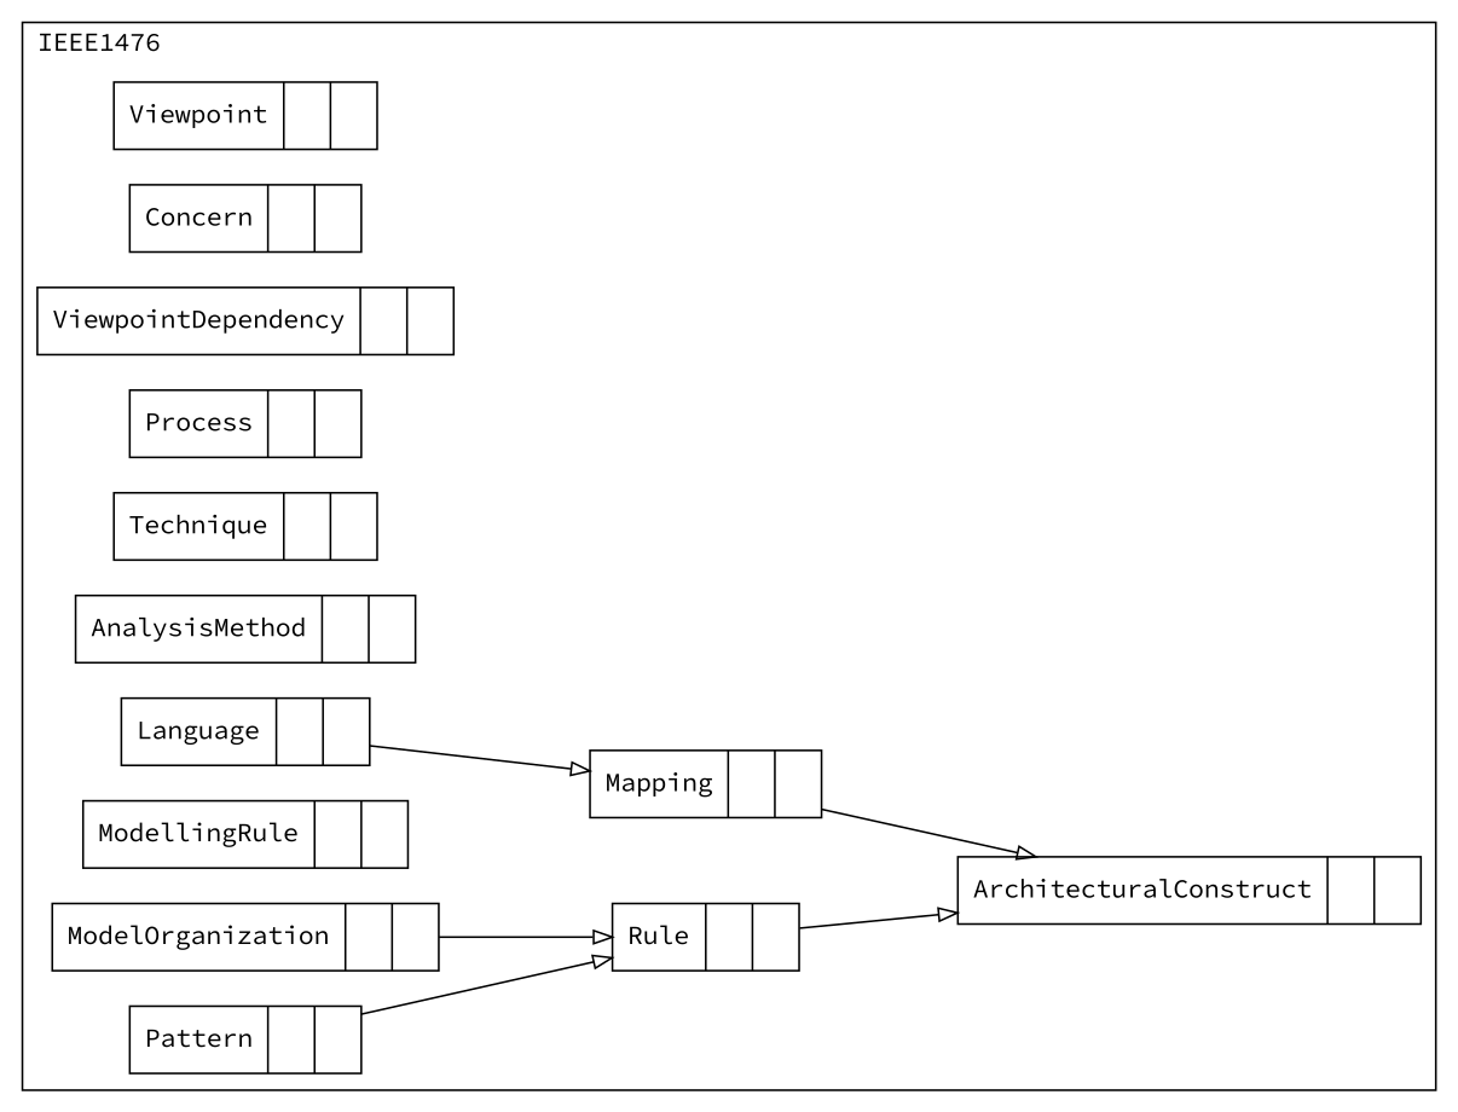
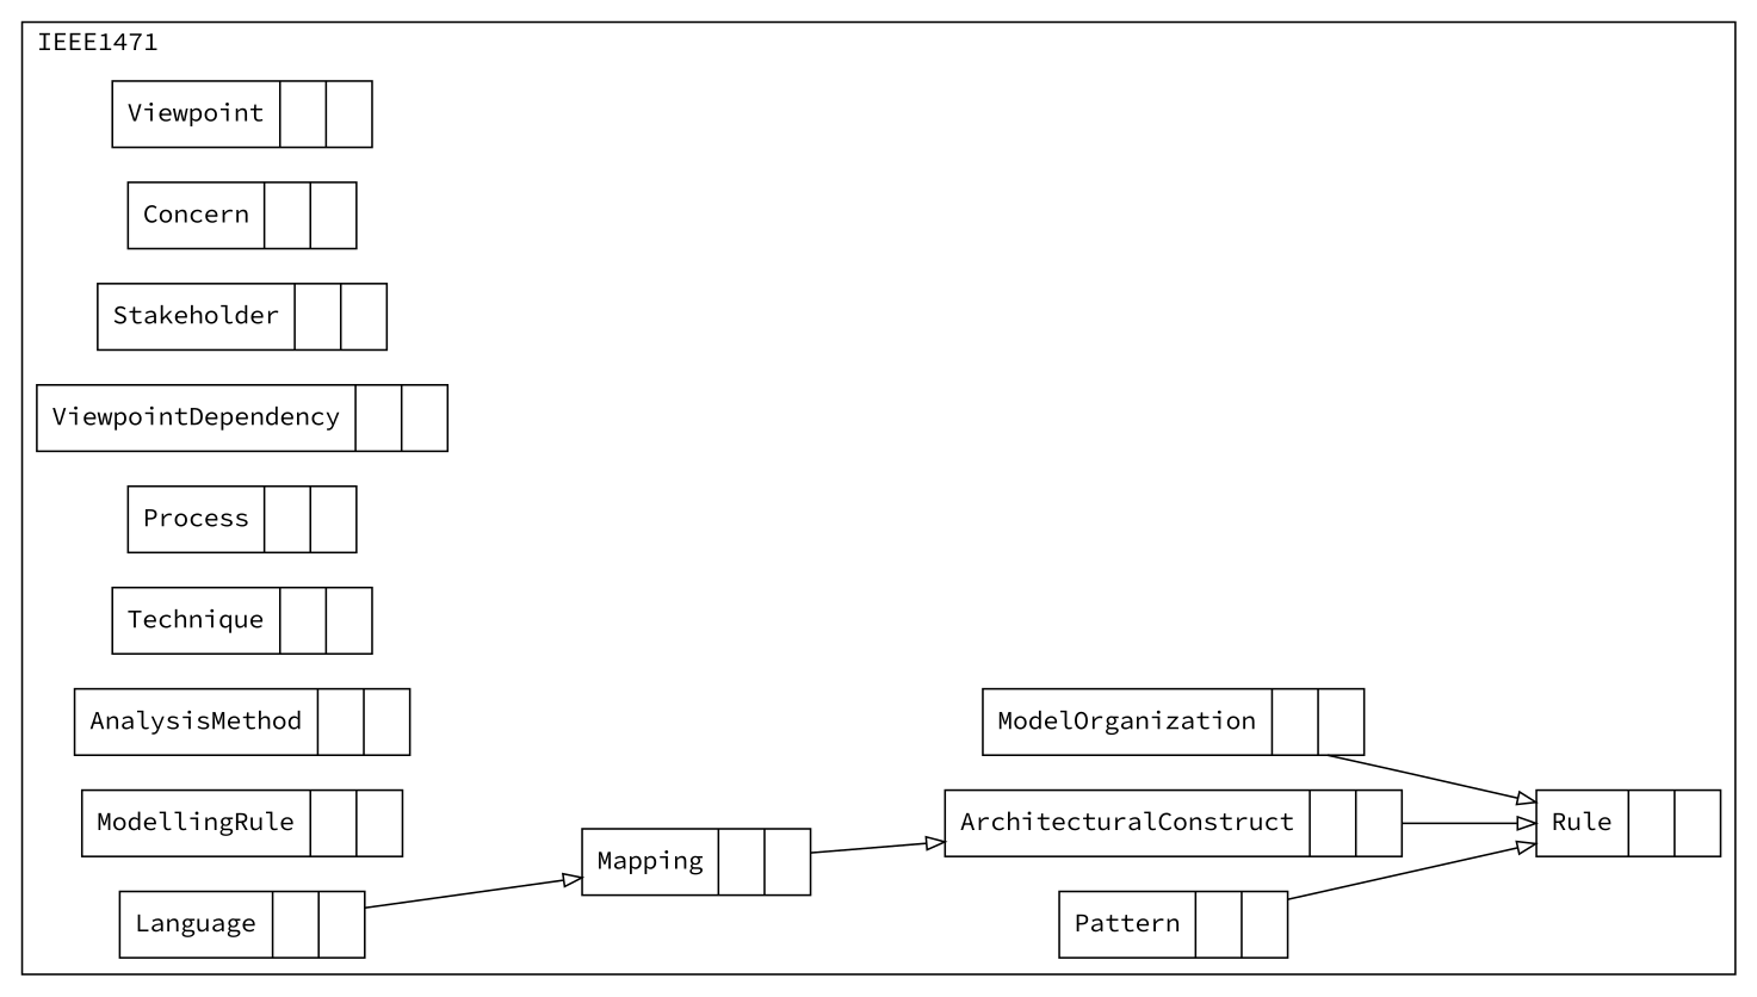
  digraph {
    compound=true
    fontname="Source Code Pro"
    labeljust=l
    labelloc=t
    nodeSep=0.75
    rankdir=LR
    node [fontname="Source Code Pro" shape=record]
    edge [arrowhead=onormal constraint=true fontname="Source Code Pro" group=ArchitecturalConstruct minlen=2]
    n1 [label="{Viewpoint| | }"]
    n2 [label="{Concern| | }"]
+   n3 [label="{Stakeholder| | }"]
    n4 [label="{ViewpointDependency| | }"]
    n5 [label="{Process| | }"]
    n6 [label="{Technique| | }"]
    n7 [label="{AnalysisMethod| | }"]
    n8 [label="{ArchitecturalConstruct| | }"]
    n9 [label="{Rule| | }"]
    n10 [label="{ModelOrganization| | }"]
    n11 [label="{ModellingRule| | }"]
    n12 [label="{Language| | }"]
    n13 [label="{Mapping| | }"]
    n14 [label="{Pattern| | }"]
    subgraph cluster_1 {
      color=black
-     label=IEEE1476
+     label=IEEE1471
      n1
      n2
+     n3
      n4
      n5
      n6
      n7
      n8
      n9
      n10
      n11
      n12
      n13
      n14
    }
-   n9 -> n8
+   n8 -> n9
    n10 -> n9 [group=Rule]
    n12 -> n13
    n13 -> n8
    n14 -> n9
  }
